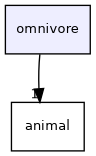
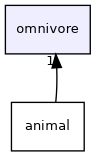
  digraph {
    compound=true
    node [fontname=Helvetica fontsize=10 shape=box]
    n1 [fillcolor="#eeeeff" label=omnivore pencolor=black style=filled]
    n2 [label=animal]
-   n1 -> n2 [headlabel=1 labeldistance=1.5 labelfontname=Helvetica labelfontsize=10]
+   n2 -> n1 [headlabel=1 labeldistance=1.5 labelfontname=Helvetica labelfontsize=10]
  }
